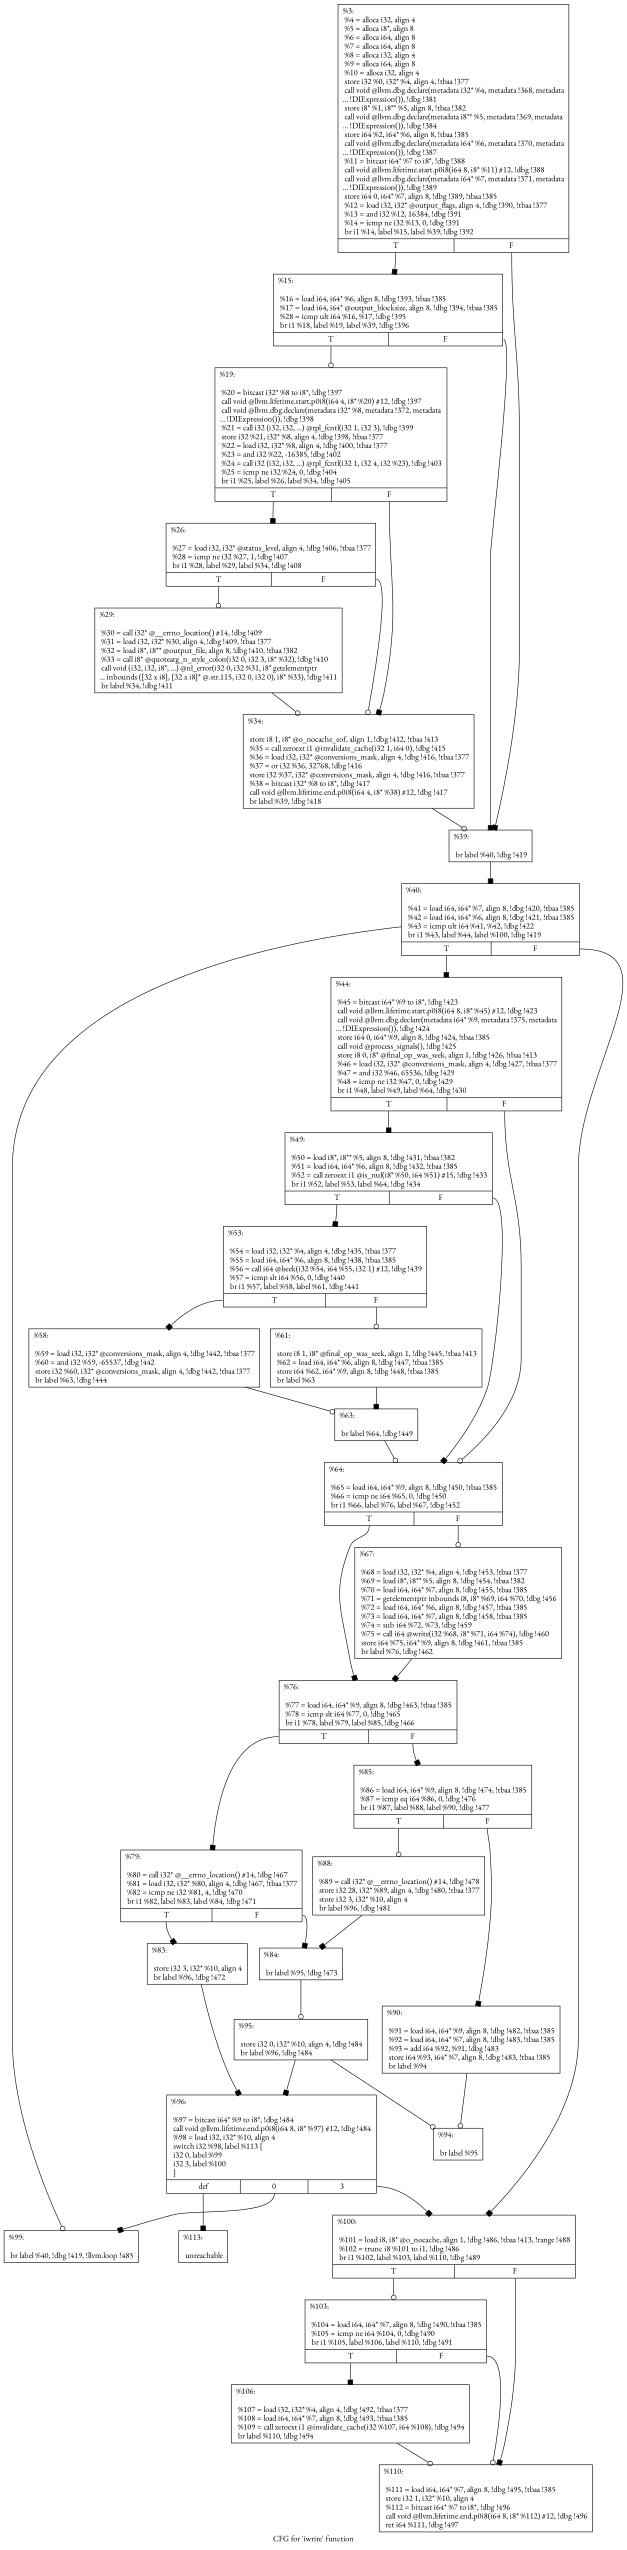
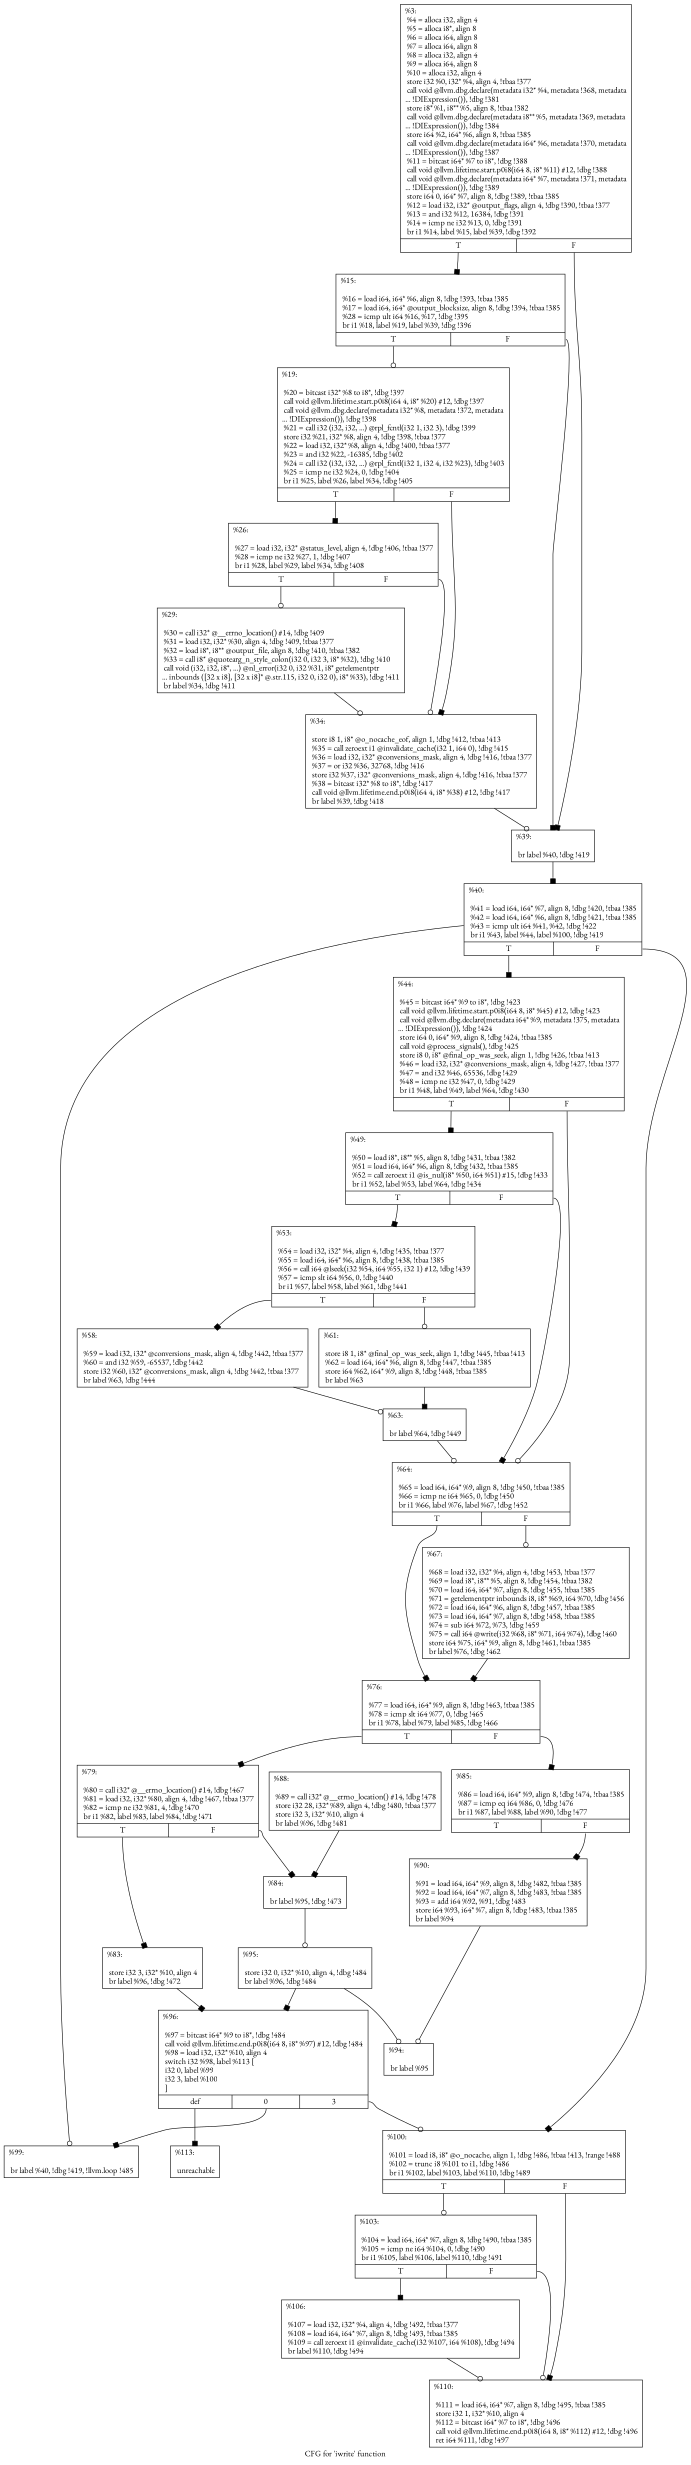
  digraph {
    fontname="EB Garamond"
    label="CFG for 'iwrite' function"
    node [fontname="EB Garamond" shape=record]
    edge [arrowhead=box fontname="EB Garamond"]
    n1 [label="{%3:\l  %4 = alloca i32, align 4\l  %5 = alloca i8*, align 8\l  %6 = alloca i64, align 8\l  %7 = alloca i64, align 8\l  %8 = alloca i32, align 4\l  %9 = alloca i64, align 8\l  %10 = alloca i32, align 4\l  store i32 %0, i32* %4, align 4, !tbaa !377\l  call void @llvm.dbg.declare(metadata i32* %4, metadata !368, metadata\l... !DIExpression()), !dbg !381\l  store i8* %1, i8** %5, align 8, !tbaa !382\l  call void @llvm.dbg.declare(metadata i8** %5, metadata !369, metadata\l... !DIExpression()), !dbg !384\l  store i64 %2, i64* %6, align 8, !tbaa !385\l  call void @llvm.dbg.declare(metadata i64* %6, metadata !370, metadata\l... !DIExpression()), !dbg !387\l  %11 = bitcast i64* %7 to i8*, !dbg !388\l  call void @llvm.lifetime.start.p0i8(i64 8, i8* %11) #12, !dbg !388\l  call void @llvm.dbg.declare(metadata i64* %7, metadata !371, metadata\l... !DIExpression()), !dbg !389\l  store i64 0, i64* %7, align 8, !dbg !389, !tbaa !385\l  %12 = load i32, i32* @output_flags, align 4, !dbg !390, !tbaa !377\l  %13 = and i32 %12, 16384, !dbg !391\l  %14 = icmp ne i32 %13, 0, !dbg !391\l  br i1 %14, label %15, label %39, !dbg !392\l|{<s0>T|<s1>F}}"]
    n2 [label="{%15:\l\l  %16 = load i64, i64* %6, align 8, !dbg !393, !tbaa !385\l  %17 = load i64, i64* @output_blocksize, align 8, !dbg !394, !tbaa !385\l  %28 = icmp ult i64 %16, %17, !dbg !395\l  br i1 %18, label %19, label %39, !dbg !396\l|{<s0>T|<s1>F}}"]
    n3 [label="{%39:\l\l  br label %40, !dbg !419\l}"]
    n4 [label="{%19:\l\l  %20 = bitcast i32* %8 to i8*, !dbg !397\l  call void @llvm.lifetime.start.p0i8(i64 4, i8* %20) #12, !dbg !397\l  call void @llvm.dbg.declare(metadata i32* %8, metadata !372, metadata\l... !DIExpression()), !dbg !398\l  %21 = call i32 (i32, i32, ...) @rpl_fcntl(i32 1, i32 3), !dbg !399\l  store i32 %21, i32* %8, align 4, !dbg !398, !tbaa !377\l  %22 = load i32, i32* %8, align 4, !dbg !400, !tbaa !377\l  %23 = and i32 %22, -16385, !dbg !402\l  %24 = call i32 (i32, i32, ...) @rpl_fcntl(i32 1, i32 4, i32 %23), !dbg !403\l  %25 = icmp ne i32 %24, 0, !dbg !404\l  br i1 %25, label %26, label %34, !dbg !405\l|{<s0>T|<s1>F}}"]
    n5 [label="{%40:\l\l  %41 = load i64, i64* %7, align 8, !dbg !420, !tbaa !385\l  %42 = load i64, i64* %6, align 8, !dbg !421, !tbaa !385\l  %43 = icmp ult i64 %41, %42, !dbg !422\l  br i1 %43, label %44, label %100, !dbg !419\l|{<s0>T|<s1>F}}"]
    n6 [label="{%26:\l\l  %27 = load i32, i32* @status_level, align 4, !dbg !406, !tbaa !377\l  %28 = icmp ne i32 %27, 1, !dbg !407\l  br i1 %28, label %29, label %34, !dbg !408\l|{<s0>T|<s1>F}}"]
    n7 [label="{%34:\l\l  store i8 1, i8* @o_nocache_eof, align 1, !dbg !412, !tbaa !413\l  %35 = call zeroext i1 @invalidate_cache(i32 1, i64 0), !dbg !415\l  %36 = load i32, i32* @conversions_mask, align 4, !dbg !416, !tbaa !377\l  %37 = or i32 %36, 32768, !dbg !416\l  store i32 %37, i32* @conversions_mask, align 4, !dbg !416, !tbaa !377\l  %38 = bitcast i32* %8 to i8*, !dbg !417\l  call void @llvm.lifetime.end.p0i8(i64 4, i8* %38) #12, !dbg !417\l  br label %39, !dbg !418\l}"]
    n8 [label="{%44:\l\l  %45 = bitcast i64* %9 to i8*, !dbg !423\l  call void @llvm.lifetime.start.p0i8(i64 8, i8* %45) #12, !dbg !423\l  call void @llvm.dbg.declare(metadata i64* %9, metadata !375, metadata\l... !DIExpression()), !dbg !424\l  store i64 0, i64* %9, align 8, !dbg !424, !tbaa !385\l  call void @process_signals(), !dbg !425\l  store i8 0, i8* @final_op_was_seek, align 1, !dbg !426, !tbaa !413\l  %46 = load i32, i32* @conversions_mask, align 4, !dbg !427, !tbaa !377\l  %47 = and i32 %46, 65536, !dbg !429\l  %48 = icmp ne i32 %47, 0, !dbg !429\l  br i1 %48, label %49, label %64, !dbg !430\l|{<s0>T|<s1>F}}"]
    n9 [label="{%100:\l\l  %101 = load i8, i8* @o_nocache, align 1, !dbg !486, !tbaa !413, !range !488\l  %102 = trunc i8 %101 to i1, !dbg !486\l  br i1 %102, label %103, label %110, !dbg !489\l|{<s0>T|<s1>F}}"]
    n10 [label="{%99:\l\l  br label %40, !dbg !419, !llvm.loop !485\l}"]
    n11 [label="{%29:\l\l  %30 = call i32* @__errno_location() #14, !dbg !409\l  %31 = load i32, i32* %30, align 4, !dbg !409, !tbaa !377\l  %32 = load i8*, i8** @output_file, align 8, !dbg !410, !tbaa !382\l  %33 = call i8* @quotearg_n_style_colon(i32 0, i32 3, i8* %32), !dbg !410\l  call void (i32, i32, i8*, ...) @nl_error(i32 0, i32 %31, i8* getelementptr\l... inbounds ([32 x i8], [32 x i8]* @.str.115, i32 0, i32 0), i8* %33), !dbg !411\l  br label %34, !dbg !411\l}"]
    n12 [label="{%49:\l\l  %50 = load i8*, i8** %5, align 8, !dbg !431, !tbaa !382\l  %51 = load i64, i64* %6, align 8, !dbg !432, !tbaa !385\l  %52 = call zeroext i1 @is_nul(i8* %50, i64 %51) #15, !dbg !433\l  br i1 %52, label %53, label %64, !dbg !434\l|{<s0>T|<s1>F}}"]
    n13 [label="{%64:\l\l  %65 = load i64, i64* %9, align 8, !dbg !450, !tbaa !385\l  %66 = icmp ne i64 %65, 0, !dbg !450\l  br i1 %66, label %76, label %67, !dbg !452\l|{<s0>T|<s1>F}}"]
    n14 [label="{%103:\l\l  %104 = load i64, i64* %7, align 8, !dbg !490, !tbaa !385\l  %105 = icmp ne i64 %104, 0, !dbg !490\l  br i1 %105, label %106, label %110, !dbg !491\l|{<s0>T|<s1>F}}"]
    n15 [label="{%110:\l\l  %111 = load i64, i64* %7, align 8, !dbg !495, !tbaa !385\l  store i32 1, i32* %10, align 4\l  %112 = bitcast i64* %7 to i8*, !dbg !496\l  call void @llvm.lifetime.end.p0i8(i64 8, i8* %112) #12, !dbg !496\l  ret i64 %111, !dbg !497\l}"]
    n16 [label="{%53:\l\l  %54 = load i32, i32* %4, align 4, !dbg !435, !tbaa !377\l  %55 = load i64, i64* %6, align 8, !dbg !438, !tbaa !385\l  %56 = call i64 @lseek(i32 %54, i64 %55, i32 1) #12, !dbg !439\l  %57 = icmp slt i64 %56, 0, !dbg !440\l  br i1 %57, label %58, label %61, !dbg !441\l|{<s0>T|<s1>F}}"]
    n17 [label="{%76:\l\l  %77 = load i64, i64* %9, align 8, !dbg !463, !tbaa !385\l  %78 = icmp slt i64 %77, 0, !dbg !465\l  br i1 %78, label %79, label %85, !dbg !466\l|{<s0>T|<s1>F}}"]
    n18 [label="{%67:\l\l  %68 = load i32, i32* %4, align 4, !dbg !453, !tbaa !377\l  %69 = load i8*, i8** %5, align 8, !dbg !454, !tbaa !382\l  %70 = load i64, i64* %7, align 8, !dbg !455, !tbaa !385\l  %71 = getelementptr inbounds i8, i8* %69, i64 %70, !dbg !456\l  %72 = load i64, i64* %6, align 8, !dbg !457, !tbaa !385\l  %73 = load i64, i64* %7, align 8, !dbg !458, !tbaa !385\l  %74 = sub i64 %72, %73, !dbg !459\l  %75 = call i64 @write(i32 %68, i8* %71, i64 %74), !dbg !460\l  store i64 %75, i64* %9, align 8, !dbg !461, !tbaa !385\l  br label %76, !dbg !462\l}"]
    n19 [label="{%106:\l\l  %107 = load i32, i32* %4, align 4, !dbg !492, !tbaa !377\l  %108 = load i64, i64* %7, align 8, !dbg !493, !tbaa !385\l  %109 = call zeroext i1 @invalidate_cache(i32 %107, i64 %108), !dbg !494\l  br label %110, !dbg !494\l}"]
    n20 [label="{%58:\l\l  %59 = load i32, i32* @conversions_mask, align 4, !dbg !442, !tbaa !377\l  %60 = and i32 %59, -65537, !dbg !442\l  store i32 %60, i32* @conversions_mask, align 4, !dbg !442, !tbaa !377\l  br label %63, !dbg !444\l}"]
    n21 [label="{%61:\l\l  store i8 1, i8* @final_op_was_seek, align 1, !dbg !445, !tbaa !413\l  %62 = load i64, i64* %6, align 8, !dbg !447, !tbaa !385\l  store i64 %62, i64* %9, align 8, !dbg !448, !tbaa !385\l  br label %63\l}"]
    n22 [label="{%79:\l\l  %80 = call i32* @__errno_location() #14, !dbg !467\l  %81 = load i32, i32* %80, align 4, !dbg !467, !tbaa !377\l  %82 = icmp ne i32 %81, 4, !dbg !470\l  br i1 %82, label %83, label %84, !dbg !471\l|{<s0>T|<s1>F}}"]
    n23 [label="{%85:\l\l  %86 = load i64, i64* %9, align 8, !dbg !474, !tbaa !385\l  %87 = icmp eq i64 %86, 0, !dbg !476\l  br i1 %87, label %88, label %90, !dbg !477\l|{<s0>T|<s1>F}}"]
    n24 [label="{%63:\l\l  br label %64, !dbg !449\l}"]
    n25 [label="{%83:\l\l  store i32 3, i32* %10, align 4\l  br label %96, !dbg !472\l}"]
    n26 [label="{%84:\l\l  br label %95, !dbg !473\l}"]
    n27 [label="{%88:\l\l  %89 = call i32* @__errno_location() #14, !dbg !478\l  store i32 28, i32* %89, align 4, !dbg !480, !tbaa !377\l  store i32 3, i32* %10, align 4\l  br label %96, !dbg !481\l}"]
    n28 [label="{%90:\l\l  %91 = load i64, i64* %9, align 8, !dbg !482, !tbaa !385\l  %92 = load i64, i64* %7, align 8, !dbg !483, !tbaa !385\l  %93 = add i64 %92, %91, !dbg !483\l  store i64 %93, i64* %7, align 8, !dbg !483, !tbaa !385\l  br label %94\l}"]
    n29 [label="{%96:\l\l  %97 = bitcast i64* %9 to i8*, !dbg !484\l  call void @llvm.lifetime.end.p0i8(i64 8, i8* %97) #12, !dbg !484\l  %98 = load i32, i32* %10, align 4\l  switch i32 %98, label %113 [\l    i32 0, label %99\l    i32 3, label %100\l  ]\l|{<s0>def|<s1>0|<s2>3}}"]
    n30 [label="{%95:\l\l  store i32 0, i32* %10, align 4, !dbg !484\l  br label %96, !dbg !484\l}"]
    n31 [label="{%94:\l\l  br label %95\l}"]
    n32 [label="{%113:\l\l  unreachable\l}"]
    n1 -> n2 [tailport=s0]
    n1 -> n3 [tailport=s1]
    n2 -> n3 [tailport=s1]
    n2 -> n4 [arrowhead=odot tailport=s0]
    n3 -> n5
    n4 -> n6 [tailport=s0]
    n4 -> n7 [tailport=s1]
    n5 -> n8 [tailport=s0]
    n5 -> n9 [tailport=s1]
    n5 -> n10 [arrowhead=odot]
    n6 -> n7 [arrowhead=odot tailport=s1]
    n6 -> n11 [arrowhead=odot tailport=s0]
    n7 -> n3 [arrowhead=odot]
    n8 -> n12 [tailport=s0]
    n8 -> n13 [arrowhead=odot tailport=s1]
    n9 -> n14 [arrowhead=odot tailport=s0]
    n9 -> n15 [tailport=s1]
    n11 -> n7 [arrowhead=odot]
    n12 -> n13 [tailport=s1]
    n12 -> n16 [tailport=s0]
    n13 -> n17 [tailport=s0]
    n13 -> n18 [arrowhead=odot tailport=s1]
    n14 -> n15 [arrowhead=odot tailport=s1]
    n14 -> n19 [tailport=s0]
    n16 -> n20 [tailport=s0]
    n16 -> n21 [arrowhead=odot tailport=s1]
    n17 -> n22 [tailport=s0]
    n17 -> n23 [tailport=s1]
    n18 -> n17
    n19 -> n15 [arrowhead=odot]
    n20 -> n24 [arrowhead=odot]
    n21 -> n24
    n22 -> n25 [tailport=s0]
    n22 -> n26 [tailport=s1]
-   n23 -> n27 [arrowhead=odot tailport=s0]
    n23 -> n28 [tailport=s1]
    n24 -> n13 [arrowhead=odot]
    n25 -> n29
    n26 -> n30 [arrowhead=odot]
    n27 -> n26
    n28 -> n31 [arrowhead=odot]
-   n29 -> n9 [tailport=s2]
+   n29 -> n9 [arrowhead=odot tailport=s2]
    n29 -> n10 [tailport=s1]
    n29 -> n32 [tailport=s0]
    n30 -> n29
    n30 -> n31 [arrowhead=odot]
  }
